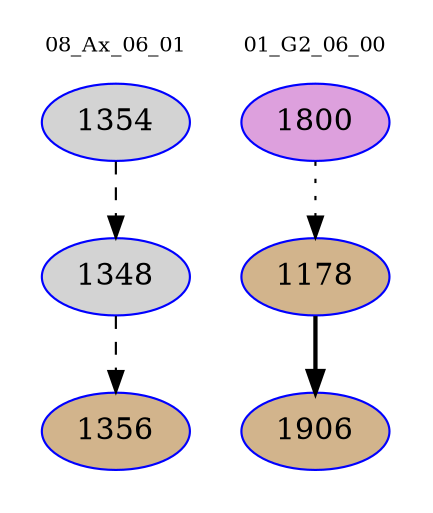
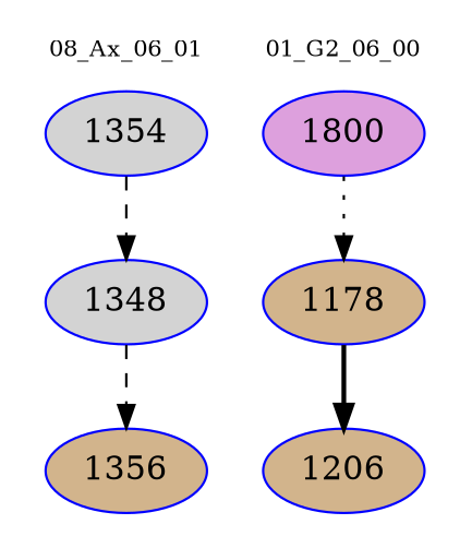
  digraph {
    node [color=blue fillcolor=tan style=filled]
    edge [color=black style=dashed]
    n1 [fillcolor=lightgrey label=1354]
    n2 [fillcolor=lightgrey label=1348]
    n3 [label=1356]
    n4 [fillcolor=plum label=1800]
    n5 [label=1178]
-   n6 [label=1906]
+   n6 [label=1206]
    subgraph cluster_1 {
      color=white
      fontsize=10
      label="08_Ax_06_01"
      n1
      n2
      n3
    }
    subgraph cluster_2 {
      color=white
      fontsize=10
      label="01_G2_06_00"
      n4
      n5
      n6
    }
    n1 -> n2
    n2 -> n3
    n4 -> n5 [style=dotted]
    n5 -> n6 [style=bold]
  }
